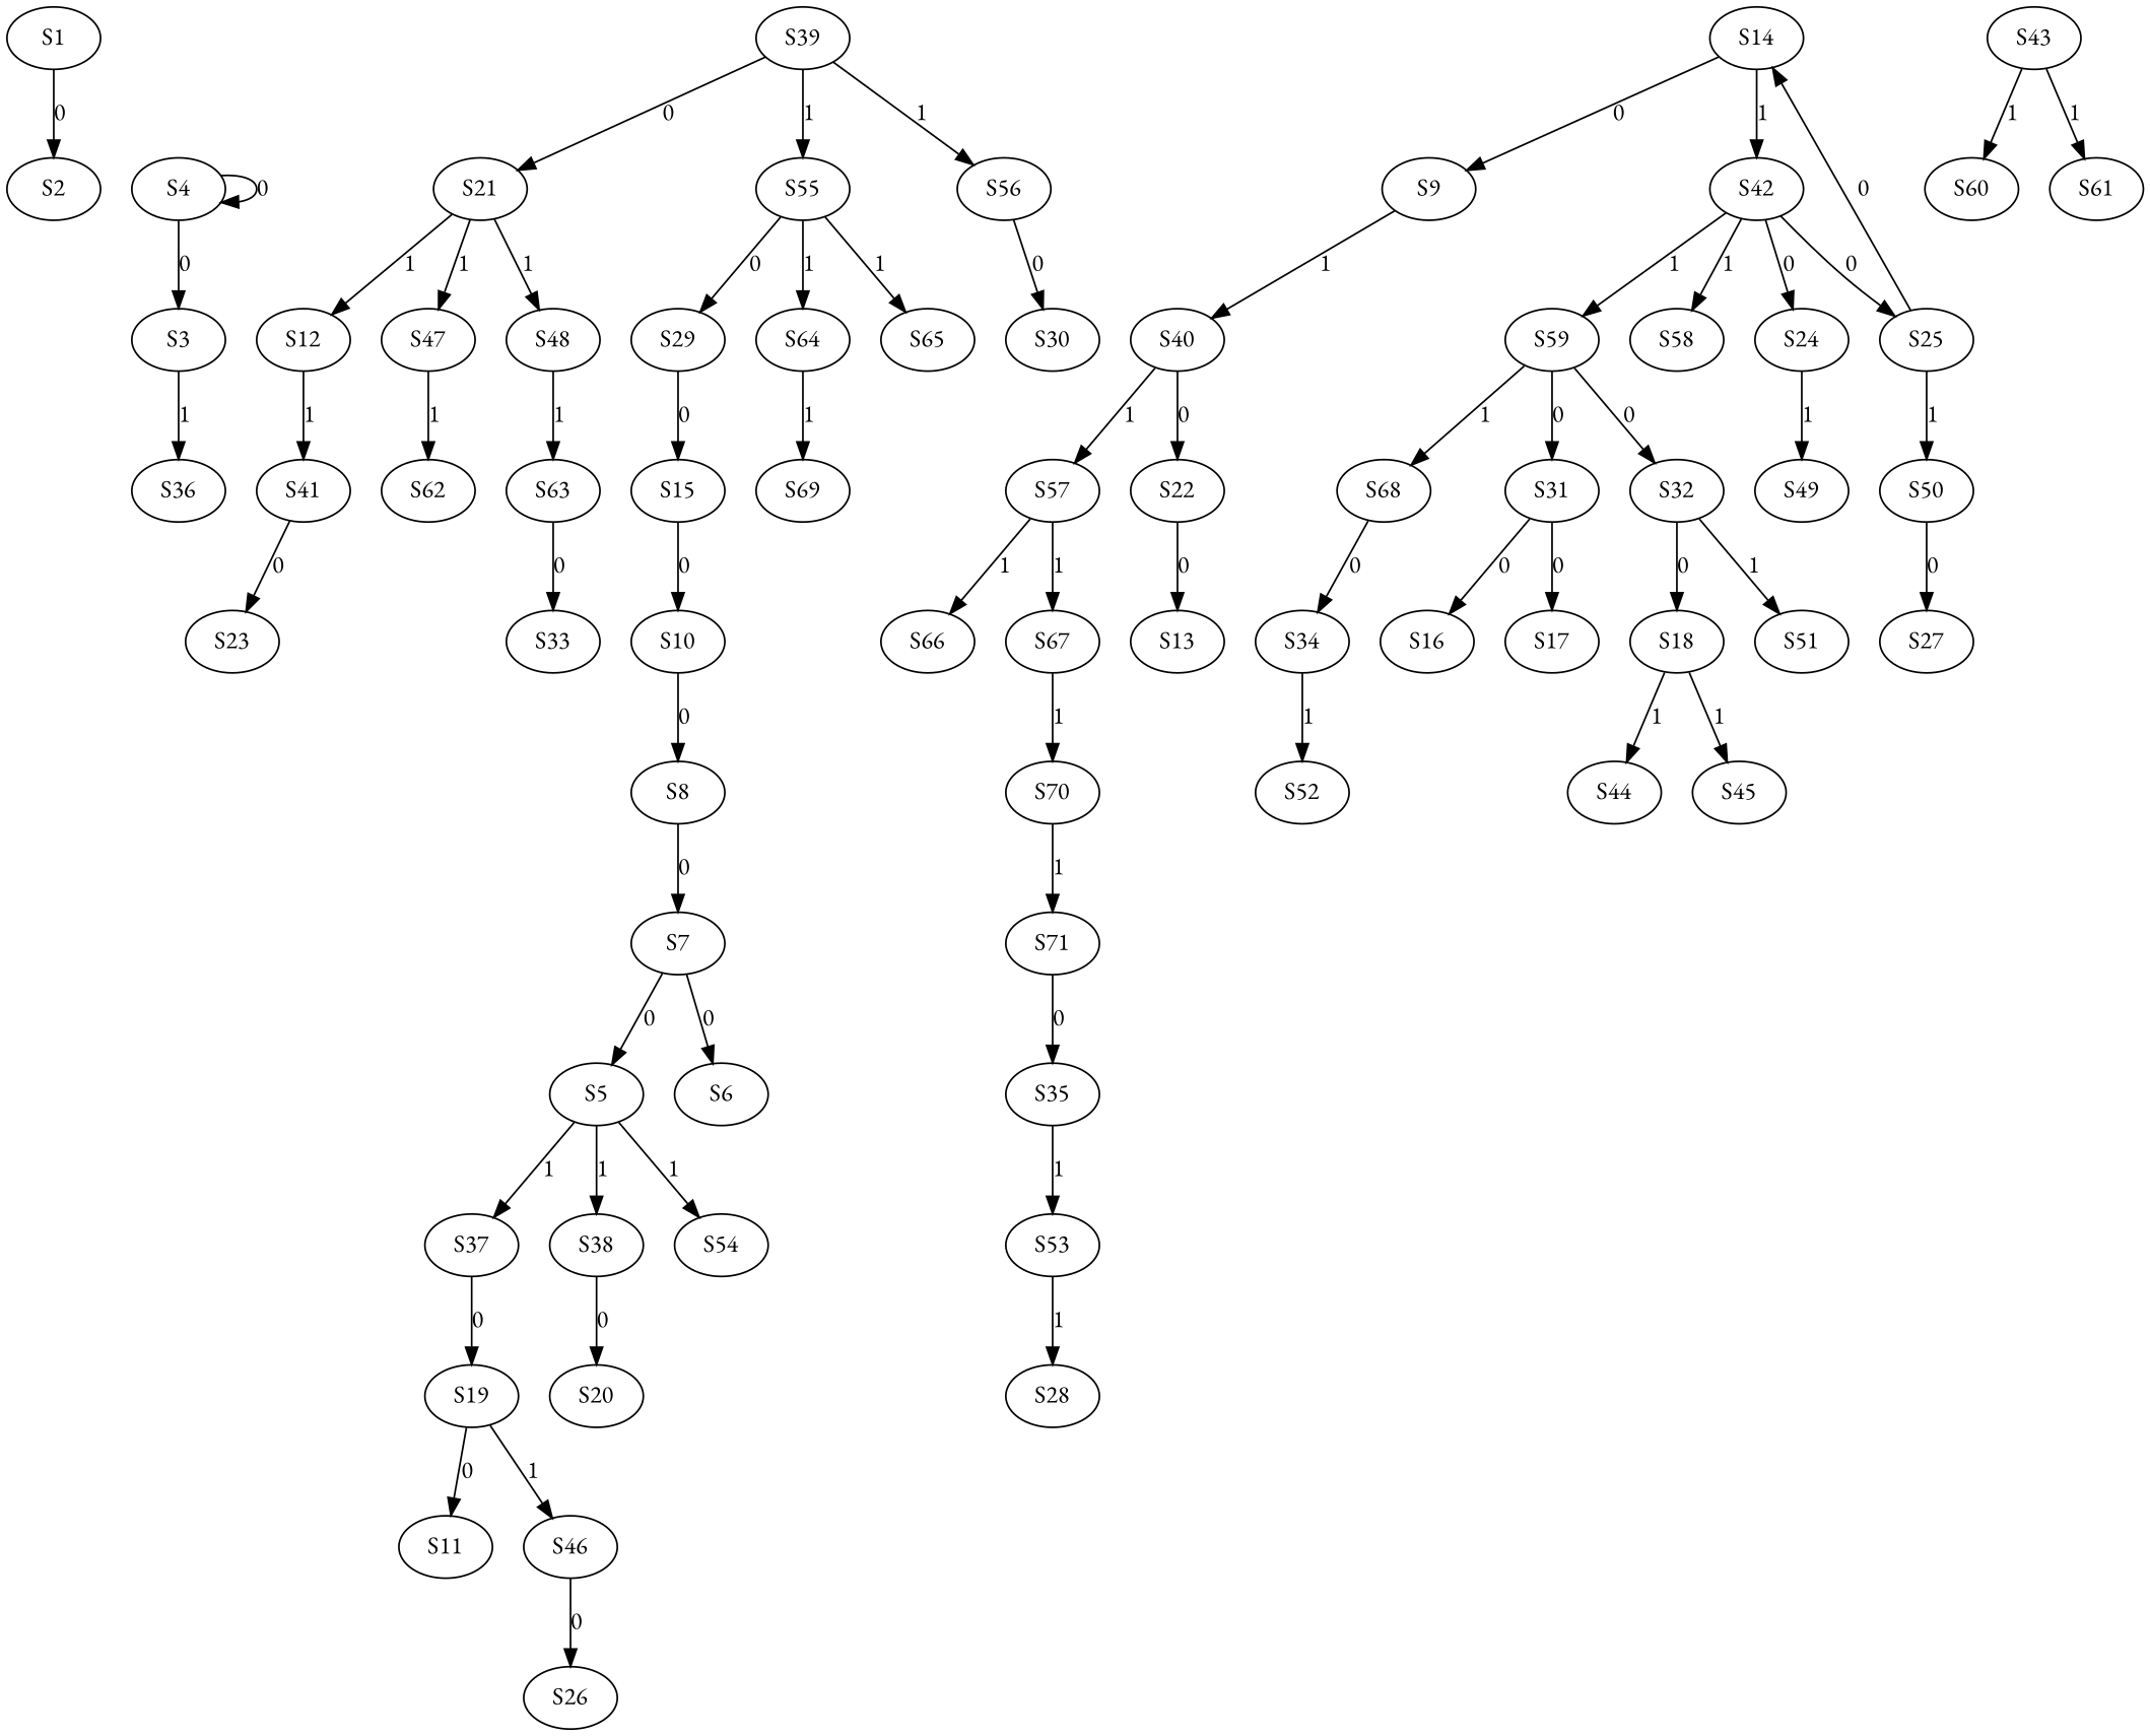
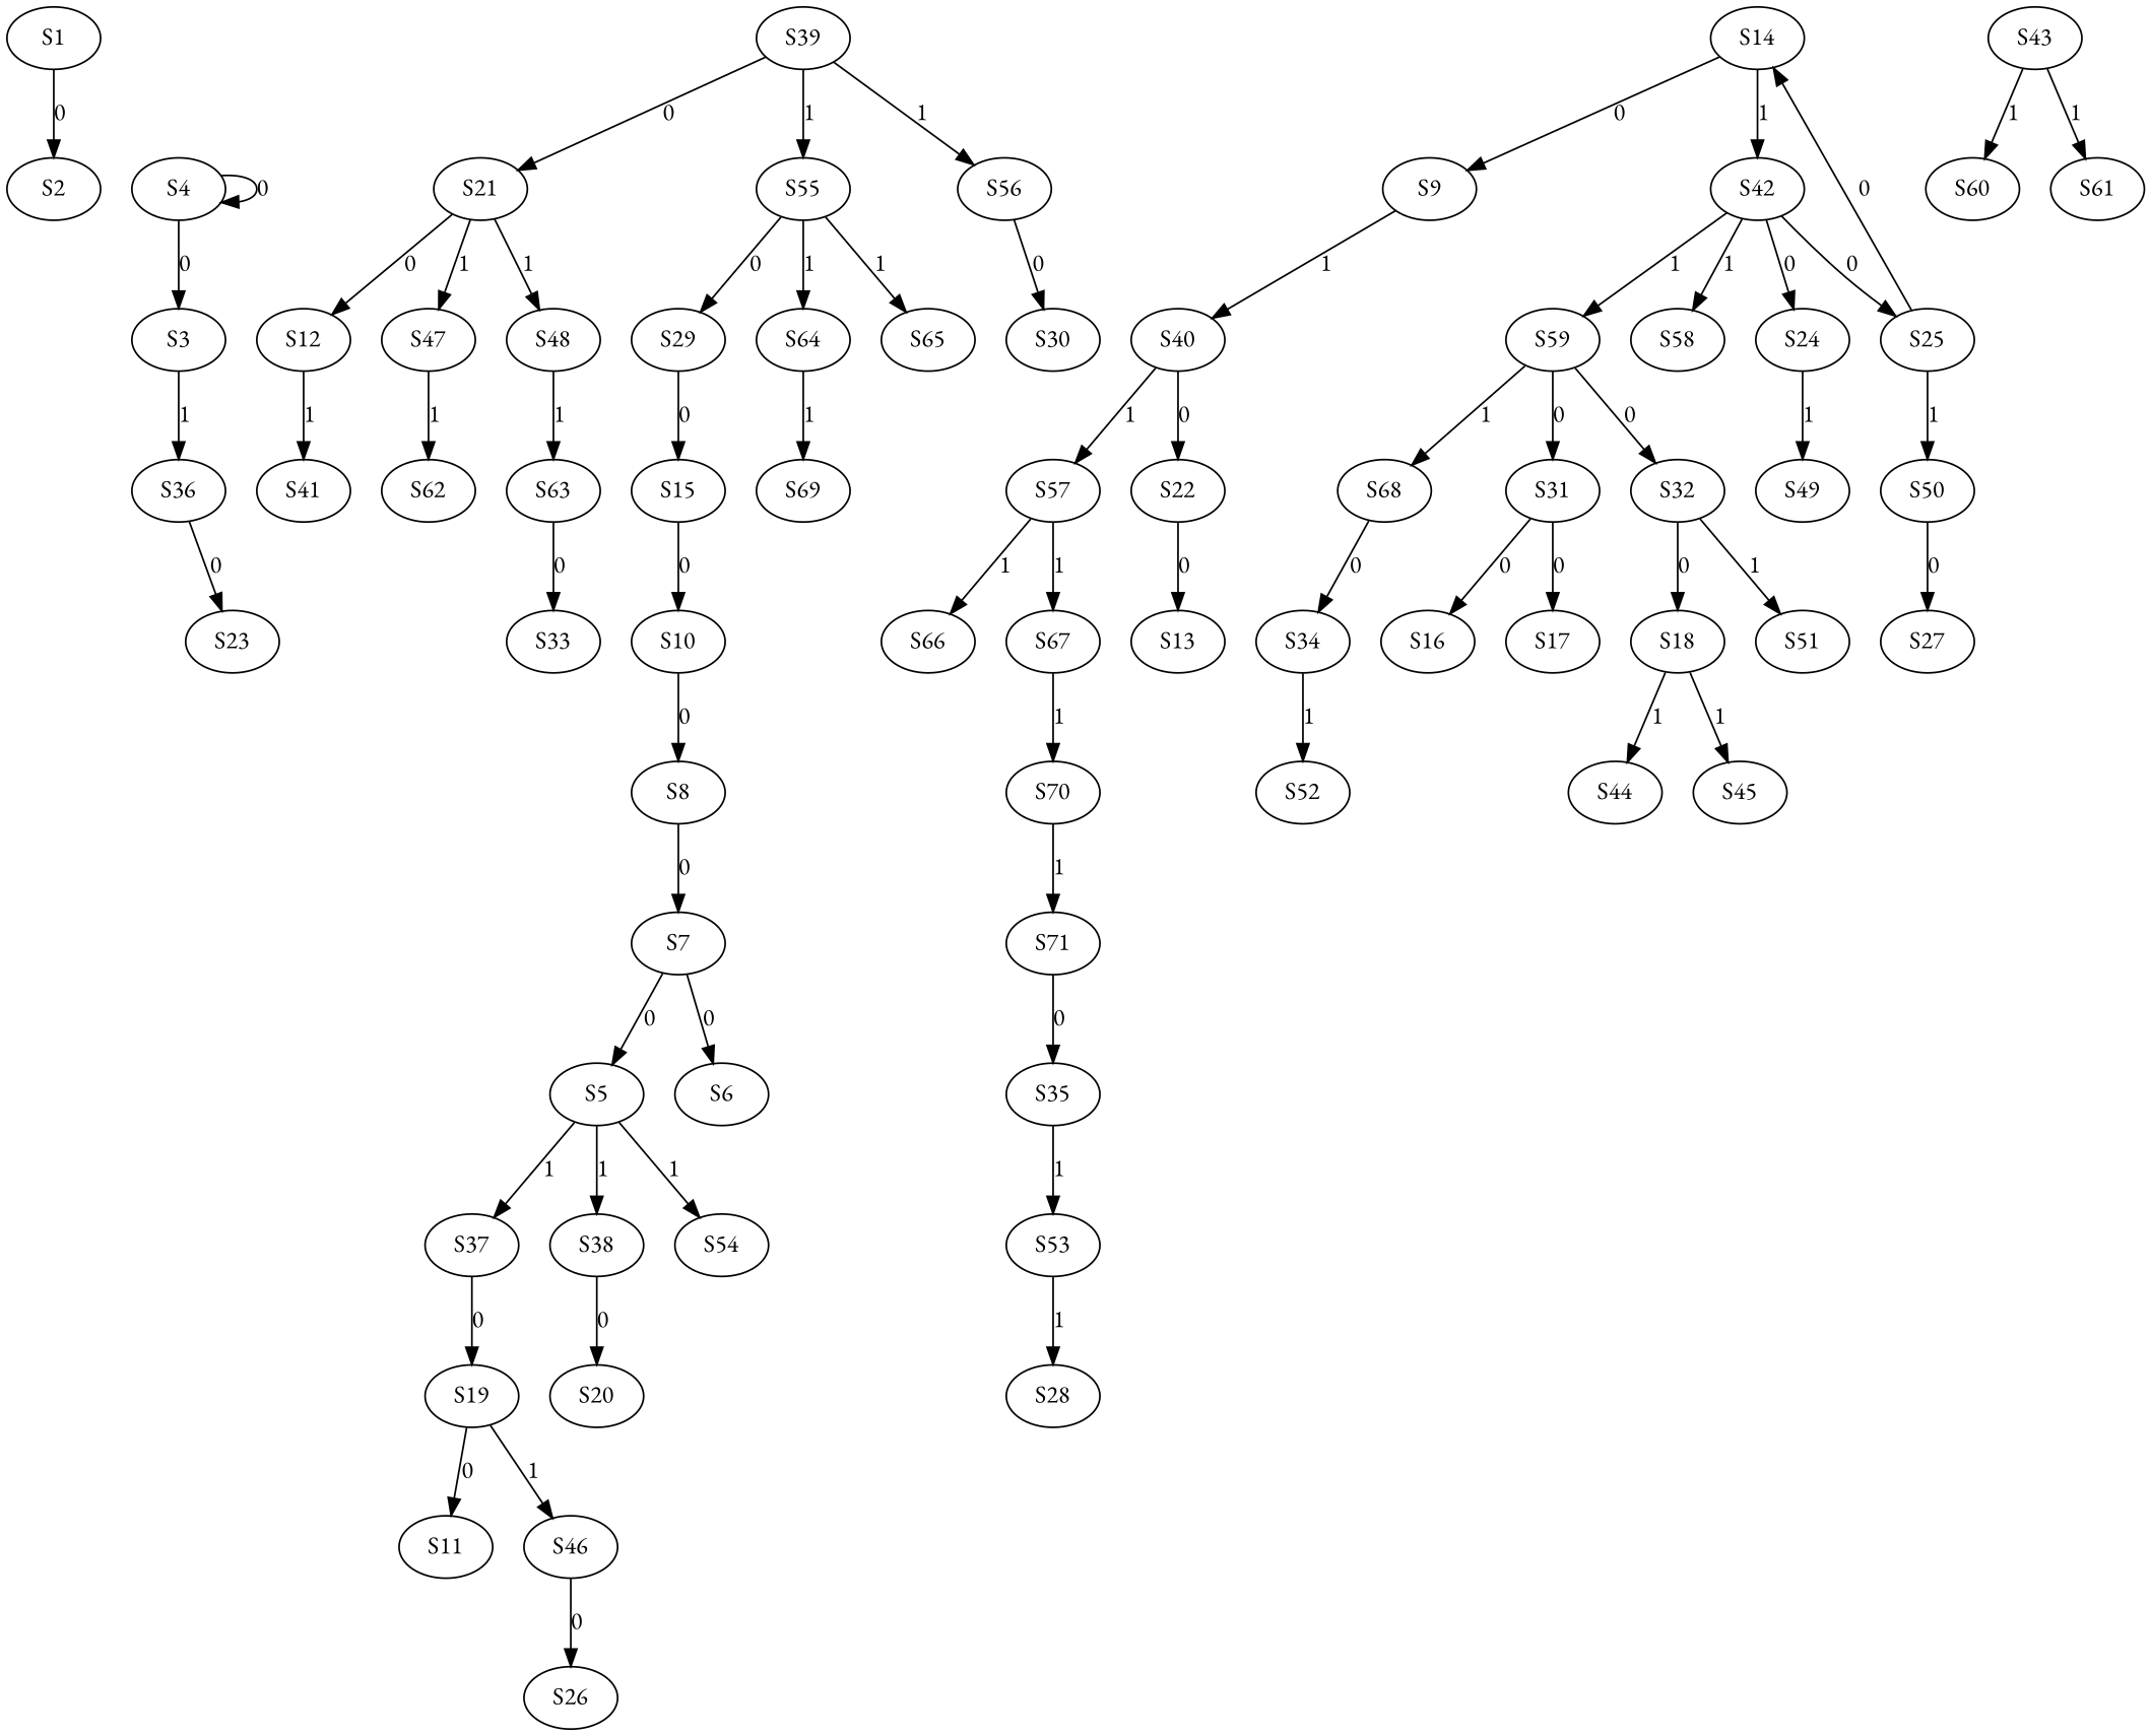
  strict digraph {
    fontname="EB Garamond"
    node [fontname="EB Garamond"]
    edge [fontname="EB Garamond"]
    S1
    S2
    S4
    S3
    S36
    S7
    S5
    S6
    S37
    S38
    S54
    S19
    S20
    S8
    S10
    S14
    S9
    S42
    S40
    S25
    S24
    S59
    S58
    S39
    S21
    S55
    S56
    S22
    S57
    S15
    S43
    S60
    S61
    S11
    S46
    S26
    S12
    S47
    S48
    S41
    S62
    S63
    S23
    S13
    S50
    S27
    S29
    S31
    S16
    S17
    S32
    S18
    S51
    S44
    S45
    S64
    S65
    S30
    S66
    S67
    S49
    S68
    S53
    S28
    S69
    S34
    S33
    S52
    S71
    S35
    S70
    S1 -> S2 [label=0]
    S4 -> S4 [label=0]
    S4 -> S3 [label=0]
    S3 -> S36 [label=1]
    S7 -> S5 [label=0]
    S7 -> S6 [label=0]
    S5 -> S37 [label=1]
    S5 -> S38 [label=1]
    S5 -> S54 [label=1]
    S37 -> S19 [label=0]
    S38 -> S20 [label=0]
    S19 -> S11 [label=0]
    S19 -> S46 [label=1]
    S8 -> S7 [label=0]
    S10 -> S8 [label=0]
    S14 -> S9 [label=0]
    S14 -> S42 [label=1]
    S9 -> S40 [label=1]
    S42 -> S25 [label=0]
    S42 -> S24 [label=0]
    S42 -> S59 [label=1]
    S42 -> S58 [label=1]
    S40 -> S22 [label=0]
    S40 -> S57 [label=1]
    S25 -> S14 [label=0]
    S25 -> S50 [label=1]
    S24 -> S49 [label=1]
    S59 -> S31 [label=0]
    S59 -> S32 [label=0]
    S59 -> S68 [label=1]
    S39 -> S21 [label=0]
    S39 -> S55 [label=1]
    S39 -> S56 [label=1]
-   S21 -> S12 [label=1]
+   S21 -> S12 [label=0]
    S21 -> S47 [label=1]
    S21 -> S48 [label=1]
    S55 -> S29 [label=0]
    S55 -> S64 [label=1]
    S55 -> S65 [label=1]
    S56 -> S30 [label=0]
    S22 -> S13 [label=0]
    S57 -> S66 [label=1]
    S57 -> S67 [label=1]
    S15 -> S10 [label=0]
    S43 -> S60 [label=1]
    S43 -> S61 [label=1]
    S46 -> S26 [label=0]
    S12 -> S41 [label=1]
    S47 -> S62 [label=1]
    S48 -> S63 [label=1]
-   S41 -> S23 [label=0]
+   S36 -> S23 [label=0]
    S63 -> S33 [label=0]
    S50 -> S27 [label=0]
    S29 -> S15 [label=0]
    S31 -> S16 [label=0]
    S31 -> S17 [label=0]
    S32 -> S18 [label=0]
    S32 -> S51 [label=1]
    S18 -> S44 [label=1]
    S18 -> S45 [label=1]
    S64 -> S69 [label=1]
    S67 -> S70 [label=1]
    S68 -> S34 [label=0]
    S53 -> S28 [label=1]
    S34 -> S52 [label=1]
    S71 -> S35 [label=0]
    S35 -> S53 [label=1]
    S70 -> S71 [label=1]
  }
